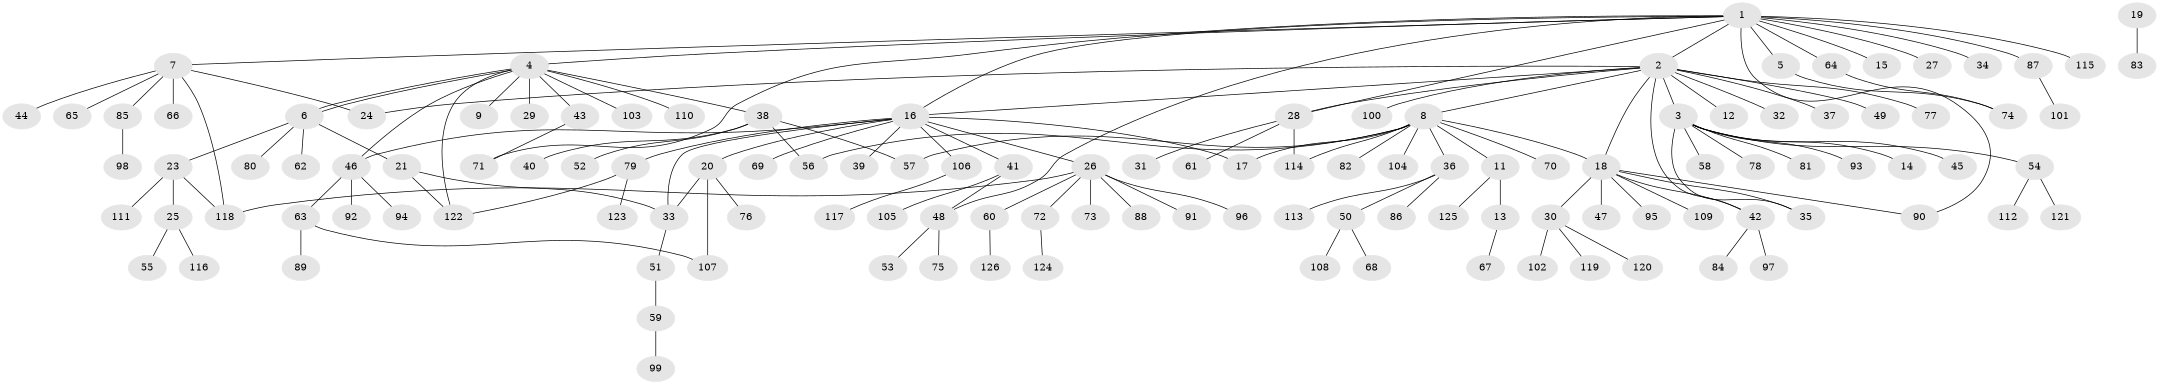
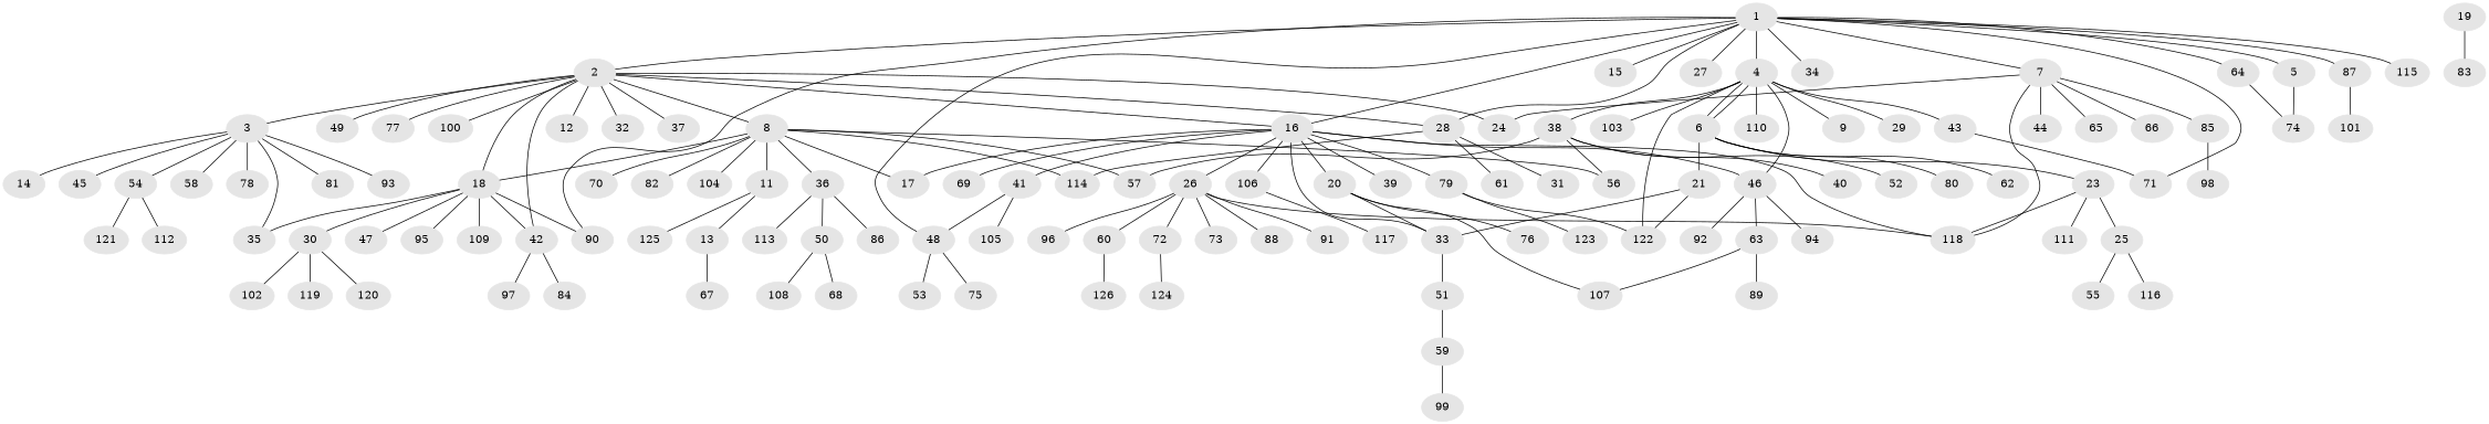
  graph {
    node [color=gray90 style=filled]
    1
    2
    4
    5
    7
    15
    16
    27
    28
    34
    48
    64
    71
    87
    90
    115
    3
    8
    12
    18
    24
    32
    37
    42
    49
    77
    100
    6
    9
    29
    38
    43
    46
    103
    110
    122
    74
    44
    65
    66
    85
    118
    17
    20
    26
    33
    39
    41
    69
    79
    106
    114
    31
    61
    53
    75
    101
    14
    35
    45
    54
    58
    78
    81
    93
    11
    36
    56
    57
    70
    82
    104
    30
    47
    95
    109
    84
    97
    112
    121
    21
    23
    62
    80
    40
    52
    63
    92
    94
    25
    111
    98
    13
    125
    50
    86
    113
    19
    83
    67
    76
    107
    60
    72
    73
    88
    91
    96
    51
    105
    123
    117
    102
    119
    120
    55
    116
    126
    124
    59
    68
    108
    89
    99
    1 -- 2
    1 -- 4
    1 -- 5
    1 -- 7
    1 -- 15
    1 -- 16
    1 -- 27
    1 -- 28
    1 -- 34
    1 -- 48
    1 -- 64
    1 -- 71
    1 -- 87
    1 -- 90
    1 -- 115
    2 -- 16
    2 -- 28
    2 -- 3
    2 -- 8
    2 -- 12
    2 -- 18
    2 -- 24
    2 -- 32
    2 -- 37
    2 -- 42
    2 -- 49
    2 -- 77
    2 -- 100
    4 -- 6
    4 -- 6
    4 -- 9
    4 -- 29
    4 -- 38
    4 -- 43
    4 -- 46
    4 -- 103
    4 -- 110
    4 -- 122
    5 -- 74
    7 -- 24
    7 -- 44
    7 -- 65
    7 -- 66
    7 -- 85
    7 -- 118
    16 -- 46
+   16 -- 118
    16 -- 17
    16 -- 20
    16 -- 26
    16 -- 33
    16 -- 39
    16 -- 41
    16 -- 69
    16 -- 79
    16 -- 106
    28 -- 114
    28 -- 31
    28 -- 61
    48 -- 53
    48 -- 75
    64 -- 74
    87 -- 101
    3 -- 14
    3 -- 35
    3 -- 45
    3 -- 54
    3 -- 58
    3 -- 78
    3 -- 81
    3 -- 93
    8 -- 18
    8 -- 17
    8 -- 114
    8 -- 11
    8 -- 36
    8 -- 56
    8 -- 57
    8 -- 70
    8 -- 82
    8 -- 104
    18 -- 90
    18 -- 42
    18 -- 35
    18 -- 30
    18 -- 47
    18 -- 95
    18 -- 109
    42 -- 84
    42 -- 97
    6 -- 21
    6 -- 23
    6 -- 62
    6 -- 80
    38 -- 56
    38 -- 57
    38 -- 40
    38 -- 52
    43 -- 71
    46 -- 63
    46 -- 92
    46 -- 94
    85 -- 98
    20 -- 33
    20 -- 76
    20 -- 107
    26 -- 118
    26 -- 60
    26 -- 72
    26 -- 73
    26 -- 88
    26 -- 91
    26 -- 96
    33 -- 51
    41 -- 48
    41 -- 105
    79 -- 122
    79 -- 123
    106 -- 117
    54 -- 112
    54 -- 121
    11 -- 13
    11 -- 125
    36 -- 50
    36 -- 86
    36 -- 113
    30 -- 102
    30 -- 119
    30 -- 120
    21 -- 122
    21 -- 33
    23 -- 118
    23 -- 25
    23 -- 111
    63 -- 107
    63 -- 89
    25 -- 55
    25 -- 116
    13 -- 67
    50 -- 68
    50 -- 108
    19 -- 83
    60 -- 126
    72 -- 124
    51 -- 59
    59 -- 99
  }
